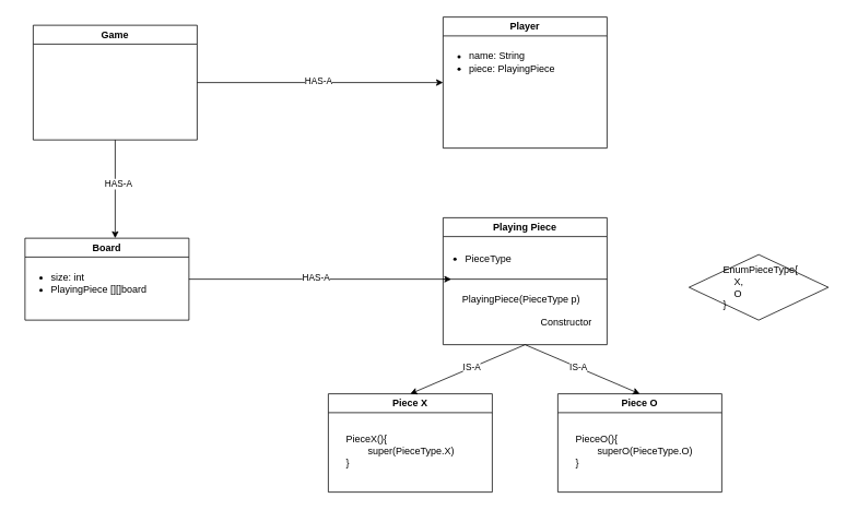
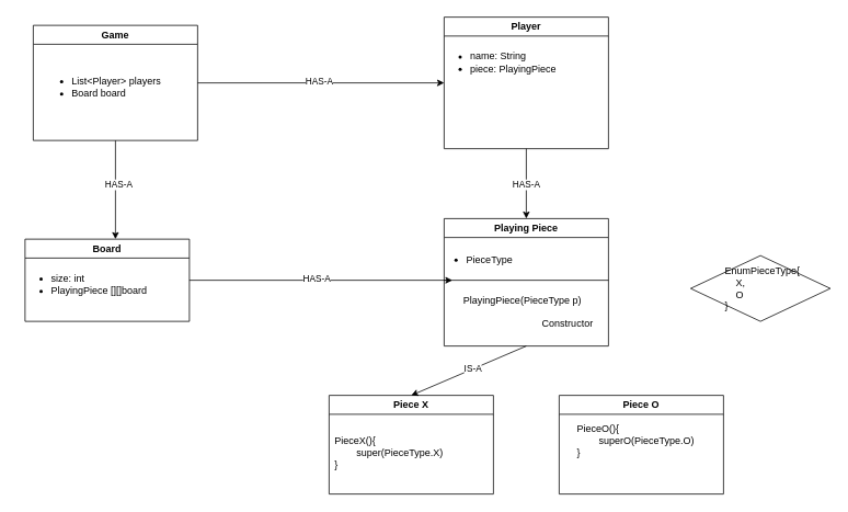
  <mxCell id="0" />
  <mxCell id="1" parent="0" />
  <mxCell id="2" value="Playing Piece" style="swimlane;whiteSpace=wrap;html=1;" vertex="1" parent="1"><mxGeometry x="540" y="265" width="200" height="155" as="geometry" /></mxCell>
  <mxCell id="3" value="&lt;ul&gt;&lt;li&gt;PieceType&lt;/li&gt;&lt;/ul&gt;" style="text;html=1;align=center;verticalAlign=middle;resizable=0;points=[];autosize=1;strokeColor=none;fillColor=none;" vertex="1" parent="2"><mxGeometry x="-25" y="25" width="120" height="50" as="geometry" /></mxCell>
  <mxCell id="4" value="PlayingPiece(PieceType p)" style="text;html=1;align=center;verticalAlign=middle;resizable=0;points=[];autosize=1;strokeColor=none;fillColor=none;" vertex="1" parent="2"><mxGeometry x="10" y="85" width="170" height="30" as="geometry" /></mxCell>
  <mxCell id="5" value="&lt;blockquote style=&quot;margin: 0 0 0 40px; border: none; padding: 0px;&quot;&gt;EnumPieceType{&lt;div&gt;&amp;nbsp; &amp;nbsp; X,&lt;/div&gt;&lt;div&gt;&amp;nbsp; &amp;nbsp; O&lt;/div&gt;&lt;div&gt;}&lt;/div&gt;&lt;/blockquote&gt;" style="rhombus;whiteSpace=wrap;html=1;align=left;" vertex="1" parent="1"><mxGeometry x="840" y="310" width="170" height="80" as="geometry" /></mxCell>
  <mxCell id="6" value="" style="endArrow=none;html=1;rounded=0;" edge="1" parent="1"><mxGeometry width="50" height="50" relative="1" as="geometry"><mxPoint x="540" y="340" as="sourcePoint" /><mxPoint x="740" y="340" as="targetPoint" /></mxGeometry></mxCell>
  <mxCell id="7" value="Constructor" style="text;html=1;align=center;verticalAlign=middle;resizable=0;points=[];autosize=1;strokeColor=none;fillColor=none;" vertex="1" parent="1"><mxGeometry x="645" y="378" width="90" height="30" as="geometry" /></mxCell>
  <mxCell id="8" value="Piece X" style="swimlane;whiteSpace=wrap;html=1;" vertex="1" parent="1"><mxGeometry x="400" y="480" width="200" height="120" as="geometry" /></mxCell>
- <mxCell id="9" value="PieceX(){&lt;div&gt;&lt;span style=&quot;white-space: pre;&quot;&gt;&#09;&lt;/span&gt;super(PieceType.X)&lt;/div&gt;&lt;div&gt;}&lt;/div&gt;" style="text;html=1;align=left;verticalAlign=middle;resizable=0;points=[];autosize=1;strokeColor=none;fillColor=none;" vertex="1" parent="8"><mxGeometry x="20" y="40" width="160" height="60" as="geometry" /></mxCell>
+ <mxCell id="9" value="PieceX(){&lt;div&gt;&lt;span style=&quot;white-space: pre;&quot;&gt;&#09;&lt;/span&gt;super(PieceType.X)&lt;/div&gt;&lt;div&gt;}&lt;/div&gt;" style="text;html=1;align=left;verticalAlign=middle;resizable=0;points=[];autosize=1;strokeColor=none;fillColor=none;" vertex="1" parent="8"><mxGeometry x="5" y="40" width="160" height="60" as="geometry" /></mxCell>
  <mxCell id="10" value="Piece O" style="swimlane;whiteSpace=wrap;html=1;" vertex="1" parent="1"><mxGeometry x="680" y="480" width="200" height="120" as="geometry" /></mxCell>
- <mxCell id="11" value="PieceO(){&lt;div&gt;&lt;span style=&quot;white-space: pre;&quot;&gt;&#09;&lt;/span&gt;superO(PieceType.O)&lt;/div&gt;&lt;div&gt;}&lt;/div&gt;" style="text;html=1;align=left;verticalAlign=middle;resizable=0;points=[];autosize=1;strokeColor=none;fillColor=none;" vertex="1" parent="10"><mxGeometry x="20" y="40" width="170" height="60" as="geometry" /></mxCell>
+ <mxCell id="11" value="PieceO(){&lt;div&gt;&lt;span style=&quot;white-space: pre;&quot;&gt;&#09;&lt;/span&gt;superO(PieceType.O)&lt;/div&gt;&lt;div&gt;}&lt;/div&gt;" style="text;html=1;align=left;verticalAlign=middle;resizable=0;points=[];autosize=1;strokeColor=none;fillColor=none;" vertex="1" parent="10"><mxGeometry x="20" y="25" width="170" height="60" as="geometry" /></mxCell>
  <mxCell id="12" value="" style="endArrow=classic;html=1;rounded=0;entryX=0.5;entryY=0;entryDx=0;entryDy=0;exitX=0.5;exitY=1;exitDx=0;exitDy=0;" edge="1" parent="1" source="2" target="8"><mxGeometry width="50" height="50" relative="1" as="geometry"><mxPoint x="340" y="420" as="sourcePoint" /><mxPoint x="390" y="370" as="targetPoint" /></mxGeometry></mxCell>
  <mxCell id="13" value="IS-A" style="edgeLabel;html=1;align=center;verticalAlign=middle;resizable=0;points=[];" vertex="1" connectable="0" parent="12"><mxGeometry x="-0.071" relative="1" as="geometry"><mxPoint as="offset" /></mxGeometry></mxCell>
- <mxCell id="14" value="" style="endArrow=classic;html=1;rounded=0;entryX=0.5;entryY=0;entryDx=0;entryDy=0;exitX=0.5;exitY=1;exitDx=0;exitDy=0;" edge="1" parent="1" source="2" target="10"><mxGeometry width="50" height="50" relative="1" as="geometry"><mxPoint x="30" y="380" as="sourcePoint" /><mxPoint x="80" y="330" as="targetPoint" /></mxGeometry></mxCell>
- <mxCell id="15" value="IS-A" style="edgeLabel;html=1;align=center;verticalAlign=middle;resizable=0;points=[];" vertex="1" connectable="0" parent="14"><mxGeometry x="-0.088" relative="1" as="geometry"><mxPoint x="1" as="offset" /></mxGeometry></mxCell>
  <mxCell id="16" value="Board" style="swimlane;whiteSpace=wrap;html=1;" vertex="1" parent="1"><mxGeometry x="30" y="290" width="200" height="100" as="geometry" /></mxCell>
  <mxCell id="17" value="&lt;ul&gt;&lt;li&gt;size: int&lt;/li&gt;&lt;li&gt;PlayingPiece [][]board&lt;/li&gt;&lt;/ul&gt;" style="text;html=1;align=left;verticalAlign=middle;resizable=0;points=[];autosize=1;strokeColor=none;fillColor=none;" vertex="1" parent="16"><mxGeometry x="-10" y="20" width="180" height="70" as="geometry" /></mxCell>
  <mxCell id="18" value="" style="endArrow=classic;html=1;rounded=0;" edge="1" parent="1"><mxGeometry width="50" height="50" relative="1" as="geometry"><mxPoint x="230" y="340" as="sourcePoint" /><mxPoint x="550" y="340" as="targetPoint" /></mxGeometry></mxCell>
  <mxCell id="19" value="HAS-A" style="edgeLabel;html=1;align=center;verticalAlign=middle;resizable=0;points=[];" vertex="1" connectable="0" parent="18"><mxGeometry x="-0.038" y="3" relative="1" as="geometry"><mxPoint as="offset" /></mxGeometry></mxCell>
  <mxCell id="20" value="Player" style="swimlane;whiteSpace=wrap;html=1;" vertex="1" parent="1"><mxGeometry x="540" y="20" width="200" height="160" as="geometry" /></mxCell>
  <mxCell id="21" value="&lt;ul&gt;&lt;li&gt;name: String&lt;/li&gt;&lt;li&gt;piece: PlayingPiece&lt;/li&gt;&lt;/ul&gt;" style="text;html=1;align=left;verticalAlign=middle;resizable=0;points=[];autosize=1;strokeColor=none;fillColor=none;" vertex="1" parent="20"><mxGeometry x="-10" y="20" width="170" height="70" as="geometry" /></mxCell>
  <mxCell id="22" value="Game" style="swimlane;whiteSpace=wrap;html=1;" vertex="1" parent="1"><mxGeometry x="40" y="30" width="200" height="140" as="geometry" /></mxCell>
+ <mxCell id="23" value="&lt;ul&gt;&lt;li&gt;List&amp;lt;Player&amp;gt; players&lt;/li&gt;&lt;li&gt;Board board&lt;/li&gt;&lt;/ul&gt;" style="text;html=1;align=left;verticalAlign=middle;resizable=0;points=[];autosize=1;strokeColor=none;fillColor=none;" vertex="1" parent="22"><mxGeometry x="5" y="40" width="170" height="70" as="geometry" /></mxCell>
  <mxCell id="24" value="" style="endArrow=classic;html=1;rounded=0;entryX=0.059;entryY=0.857;entryDx=0;entryDy=0;entryPerimeter=0;" edge="1" parent="1" target="21"><mxGeometry width="50" height="50" relative="1" as="geometry"><mxPoint x="240" y="100" as="sourcePoint" /><mxPoint x="290" y="50" as="targetPoint" /></mxGeometry></mxCell>
  <mxCell id="25" value="HAS-A" style="edgeLabel;html=1;align=center;verticalAlign=middle;resizable=0;points=[];" vertex="1" connectable="0" parent="24"><mxGeometry x="-0.013" y="2" relative="1" as="geometry"><mxPoint as="offset" /></mxGeometry></mxCell>
  <mxCell id="26" value="" style="endArrow=classic;html=1;rounded=0;exitX=0.5;exitY=1;exitDx=0;exitDy=0;entryX=0.55;entryY=0;entryDx=0;entryDy=0;entryPerimeter=0;" edge="1" parent="1" source="22" target="16"><mxGeometry width="50" height="50" relative="1" as="geometry"><mxPoint x="340" y="250" as="sourcePoint" /><mxPoint x="390" y="200" as="targetPoint" /></mxGeometry></mxCell>
  <mxCell id="27" value="HAS-A" style="edgeLabel;html=1;align=center;verticalAlign=middle;resizable=0;points=[];" vertex="1" connectable="0" parent="26"><mxGeometry x="-0.117" y="3" relative="1" as="geometry"><mxPoint as="offset" /></mxGeometry></mxCell>
+ <mxCell id="28" value="" style="endArrow=classic;html=1;rounded=0;exitX=0.5;exitY=1;exitDx=0;exitDy=0;" edge="1" parent="1" source="20" target="2"><mxGeometry width="50" height="50" relative="1" as="geometry"><mxPoint x="340" y="310" as="sourcePoint" /><mxPoint x="390" y="260" as="targetPoint" /></mxGeometry></mxCell>
+ <mxCell id="29" value="HAS-A" style="edgeLabel;html=1;align=center;verticalAlign=middle;resizable=0;points=[];" vertex="1" connectable="0" parent="28"><mxGeometry x="0.012" y="-1" relative="1" as="geometry"><mxPoint as="offset" /></mxGeometry></mxCell>
